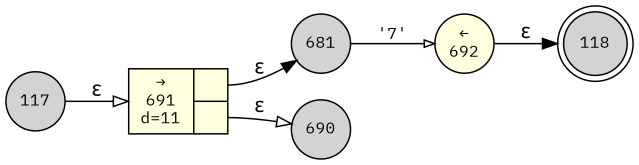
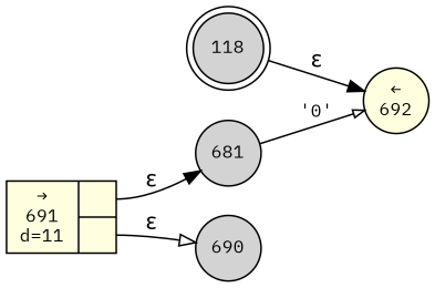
  digraph {
    fontname="IBM Plex Mono"
    rankdir=LR
    node [fillcolor=lightgrey fixedsize=true fontname="IBM Plex Mono" fontsize=11 shape=circle style=filled peripheries=1]
    edge [arrowhead=onormal fontname="IBM Plex Mono"]
    n1 [label=118 shape=doublecircle width=.6 peripheries=""]
    n2 [label=681 width=.55]
    n3 [fillcolor=lightyellow label="&larr;\n692" width=.55]
    n4 [label=690 width=.55]
    n5 [fillcolor=lightyellow fixedsize=false label="{&rarr;\n691\nd=11|{<p0>|<p1>}}" shape=record]
-   n6 [label=117 width=.55]
-   n2 -> n3 [arrowsize=.7 fontsize=11 label="'7'"]
-   n3 -> n1 [arrowhead=normal label="&epsilon;"]
+   n2 -> n3 [arrowsize=.7 fontsize=11 label="'0'"]
+   n1 -> n3 [arrowhead=normal label="&epsilon;"]
    n5 -> n2 [arrowhead=normal label="&epsilon;" tailport=p0]
    n5 -> n4 [label="&epsilon;" tailport=p1]
-   n6 -> n5 [label="&epsilon;"]
  }
